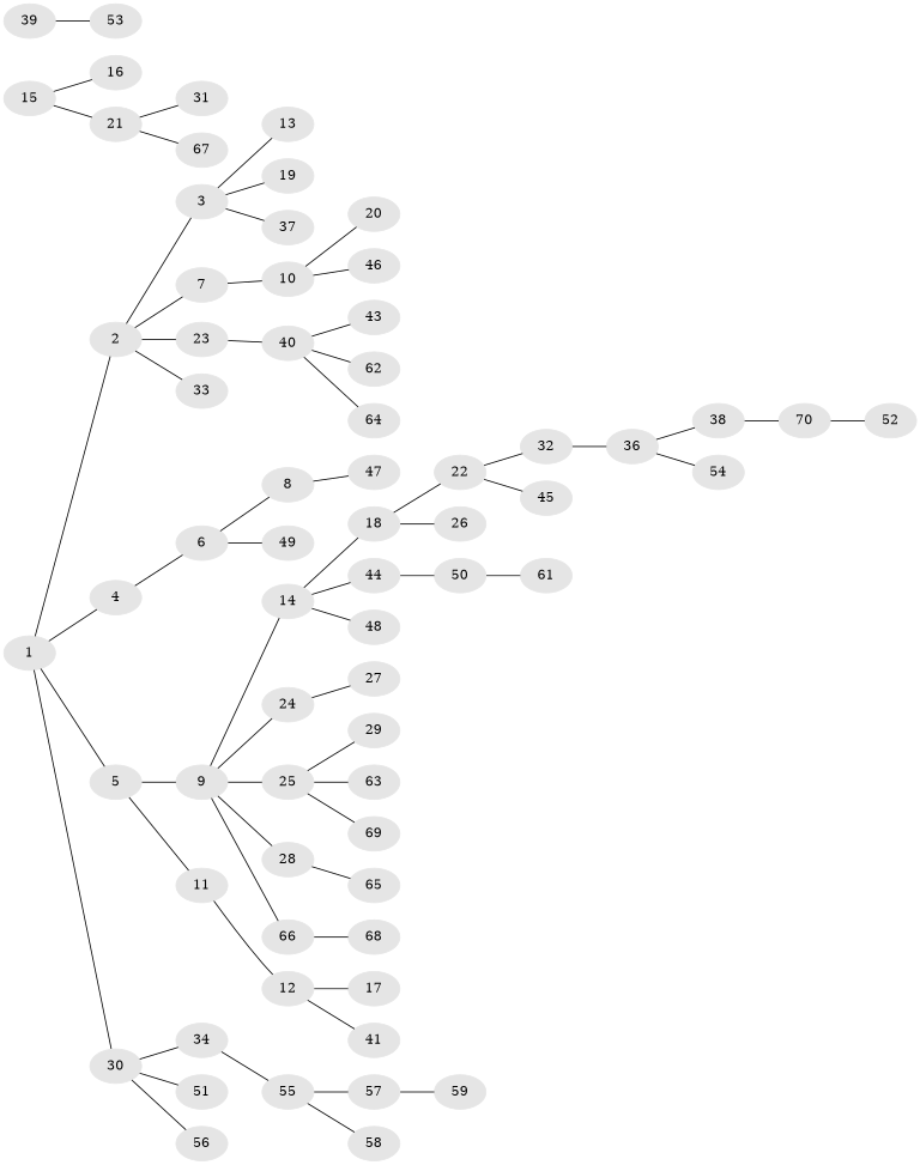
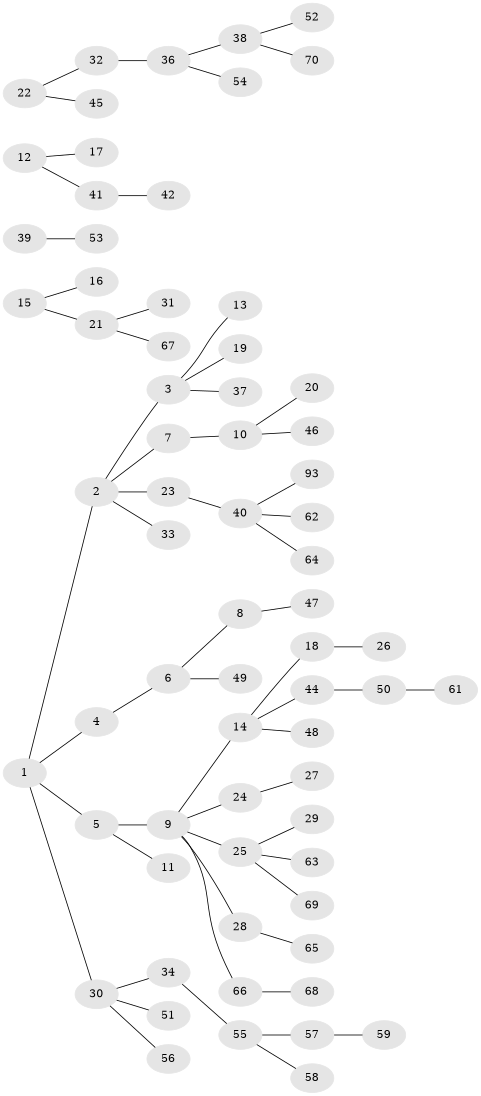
  graph {
    rankdir=LR
    node [color=gray90 style=filled]
    1
    2
    4
    5
    30
    3
    7
    23
    33
    6
    9
    11
    15
    16
    21
    34
    51
    56
    13
    19
    37
    10
    40
    39
    53
    8
    49
    14
    24
    25
    28
    66
    12
    47
    20
    46
    18
    44
    48
    27
    29
    63
    69
    65
    68
    17
    41
+   42
    22
    26
    50
    31
    67
    32
    45
    36
-   43
+   43 [label=93]
    62
    64
    55
    38
    54
    57
    58
    52
    n66 [label=70]
    61
    59
    1 -- 2
    1 -- 4
    1 -- 5
    1 -- 30
    2 -- 3
    2 -- 7
    2 -- 23
    2 -- 33
    4 -- 6
    5 -- 9
    5 -- 11
    30 -- 34
    30 -- 51
    30 -- 56
    3 -- 13
    3 -- 19
    3 -- 37
    7 -- 10
    23 -- 40
    6 -- 8
    6 -- 49
    9 -- 14
    9 -- 24
    9 -- 25
    9 -- 28
    9 -- 66
-   11 -- 12
    15 -- 16
    15 -- 21
    21 -- 31
    21 -- 67
    34 -- 55
    10 -- 20
    10 -- 46
    40 -- 43
    40 -- 62
    40 -- 64
    39 -- 53
    8 -- 47
    14 -- 18
    14 -- 44
    14 -- 48
    24 -- 27
    25 -- 29
    25 -- 63
    25 -- 69
    28 -- 65
    66 -- 68
    12 -- 17
    12 -- 41
-   18 -- 22
    18 -- 26
    44 -- 50
+   41 -- 42
    22 -- 32
    22 -- 45
    50 -- 61
    32 -- 36
    36 -- 38
    36 -- 54
    55 -- 57
    55 -- 58
-   n66 -- 52
+   38 -- 52
    38 -- n66
    57 -- 59
  }
